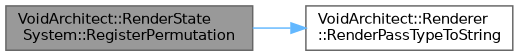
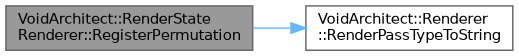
  digraph {
    rankdir=LR
    node [fontname=Helvetica fontsize=10 shape=box style=filled]
-   n1 [color=gray40 fillcolor=grey60 fontcolor=black height=0.2 label="VoidArchitect::RenderState\lSystem::RegisterPermutation" width=0.4]
+   n1 [color=gray40 fillcolor=grey60 fontcolor=black height=0.2 label="VoidArchitect::RenderState\lRenderer::RegisterPermutation" width=0.4]
    n2 [color=grey40 fillcolor=white height=0.2 label="VoidArchitect::Renderer\l::RenderPassTypeToString" width=0.4]
    n1 -> n2 [color=steelblue1 fontname=Helvetica fontsize=10 labelfontname=Helvetica labelfontsize=10 style=solid]
  }
